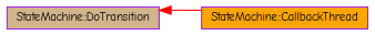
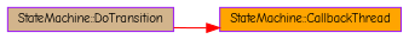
  digraph {
    rankdir=RL
    fontname="Comic Neue"
    node [color=purple fontname="Comic Neue" fontsize=10 shape=box style=filled]
    n1 [fillcolor=orange fontcolor=black height=0.2 label="StateMachine::CallbackThread" width=0.4]
    n2 [fillcolor=tan height=0.2 label="StateMachine::DoTransition" width=0.4]
-   n2 -> n1 [color=red dir=back fontname="Comic Neue" fontsize=10 labelfontname=Helvetica labelfontsize=10 style=solid]
+   n1 -> n2 [color=red dir=back fontname="Comic Neue" fontsize=10 labelfontname=Helvetica labelfontsize=10 style=solid]
  }
